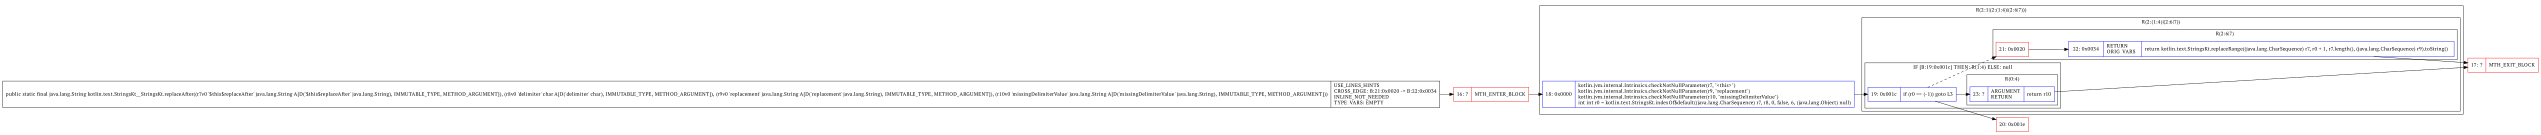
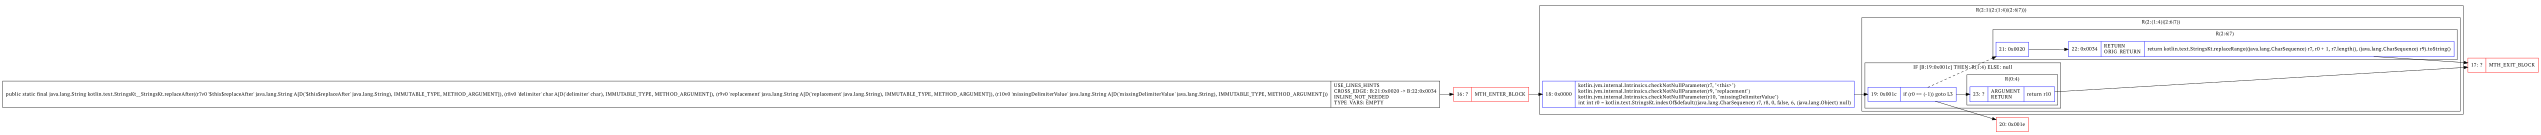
  digraph {
    fontname="PT Serif"
    rankdir=LR
    node [color=blue fontname="PT Serif" shape=record]
    edge [fontname="PT Serif"]
    n1 [label="{23\:\ ?|ARGUMENT\lRETURN\l|return r10\l}"]
    n2 [label="{19\:\ 0x001c|if (r0 == (\-1)) goto L3\l}"]
-   n3 [color=red label="{21\:\ 0x0020}"]
-   n4 [label="{22\:\ 0x0034|RETURN\lORIG_VARS\l|return kotlin.text.StringsKt.replaceRange((java.lang.CharSequence) r7, r0 + 1, r7.length(), (java.lang.CharSequence) r9).toString()\l}"]
+   n3 [label="{21\:\ 0x0020}"]
+   n4 [label="{22\:\ 0x0034|RETURN\lORIG_RETURN\l|return kotlin.text.StringsKt.replaceRange((java.lang.CharSequence) r7, r0 + 1, r7.length(), (java.lang.CharSequence) r9).toString()\l}"]
    n5 [label="{18\:\ 0x0000|kotlin.jvm.internal.Intrinsics.checkNotNullParameter(r7, \"\<this\>\")\lkotlin.jvm.internal.Intrinsics.checkNotNullParameter(r9, \"replacement\")\lkotlin.jvm.internal.Intrinsics.checkNotNullParameter(r10, \"missingDelimiterValue\")\lint int r0 = kotlin.text.StringsKt.indexOf$default((java.lang.CharSequence) r7, r8, 0, false, 6, (java.lang.Object) null)\l}"]
    n6 [color=red label="{17\:\ ?|MTH_EXIT_BLOCK\l}"]
    n7 [color=red label="{20\:\ 0x001e}"]
    n8 [color=red label="{16\:\ ?|MTH_ENTER_BLOCK\l}"]
    n9 [label="{public static final java.lang.String kotlin.text.StringsKt__StringsKt.replaceAfter((r7v0 '$this$replaceAfter' java.lang.String A[D('$this$replaceAfter' java.lang.String), IMMUTABLE_TYPE, METHOD_ARGUMENT]), (r8v0 'delimiter' char A[D('delimiter' char), IMMUTABLE_TYPE, METHOD_ARGUMENT]), (r9v0 'replacement' java.lang.String A[D('replacement' java.lang.String), IMMUTABLE_TYPE, METHOD_ARGUMENT]), (r10v0 'missingDelimiterValue' java.lang.String A[D('missingDelimiterValue' java.lang.String), IMMUTABLE_TYPE, METHOD_ARGUMENT]))  | USE_LINES_HINTS\lCROSS_EDGE: B:21:0x0020 \-\> B:22:0x0034\lINLINE_NOT_NEEDED\lTYPE_VARS: EMPTY\l}" color=""]
    subgraph cluster_1 {
      label="R(2:1|(2:(1:4)|(2:6|7)))"
      n5
      subgraph cluster_2 {
        label="R(2:(1:4)|(2:6|7))"
        subgraph cluster_3 {
          label="IF [B:19:0x001c] THEN: R(1:4) ELSE: null"
          n2
          subgraph cluster_4 {
            label="R(0:4)"
            n1
          }
        }
        subgraph cluster_5 {
          label="R(2:6|7)"
          n3
          n4
        }
      }
    }
    n1 -> n6
    n2 -> n1
    n2 -> n3 [style=dashed]
    n2 -> n7
    n3 -> n4
    n4 -> n6
    n5 -> n2
    n8 -> n5
    n9 -> n8
  }
